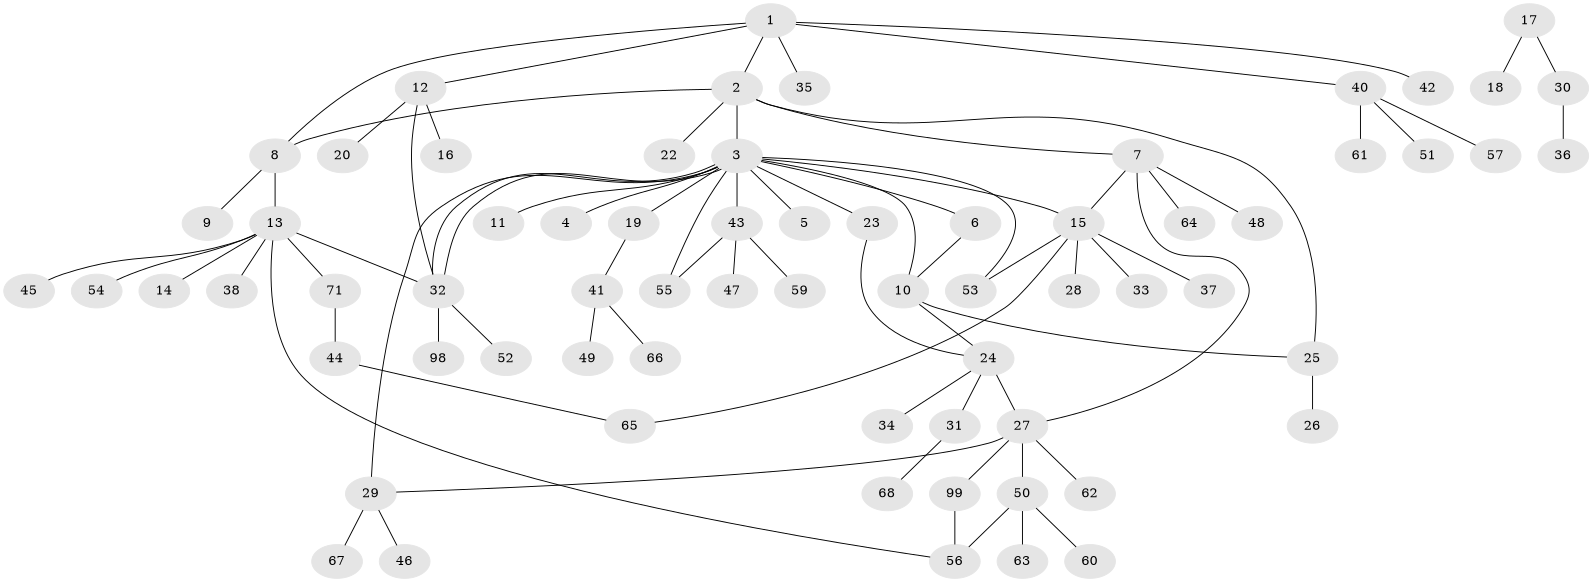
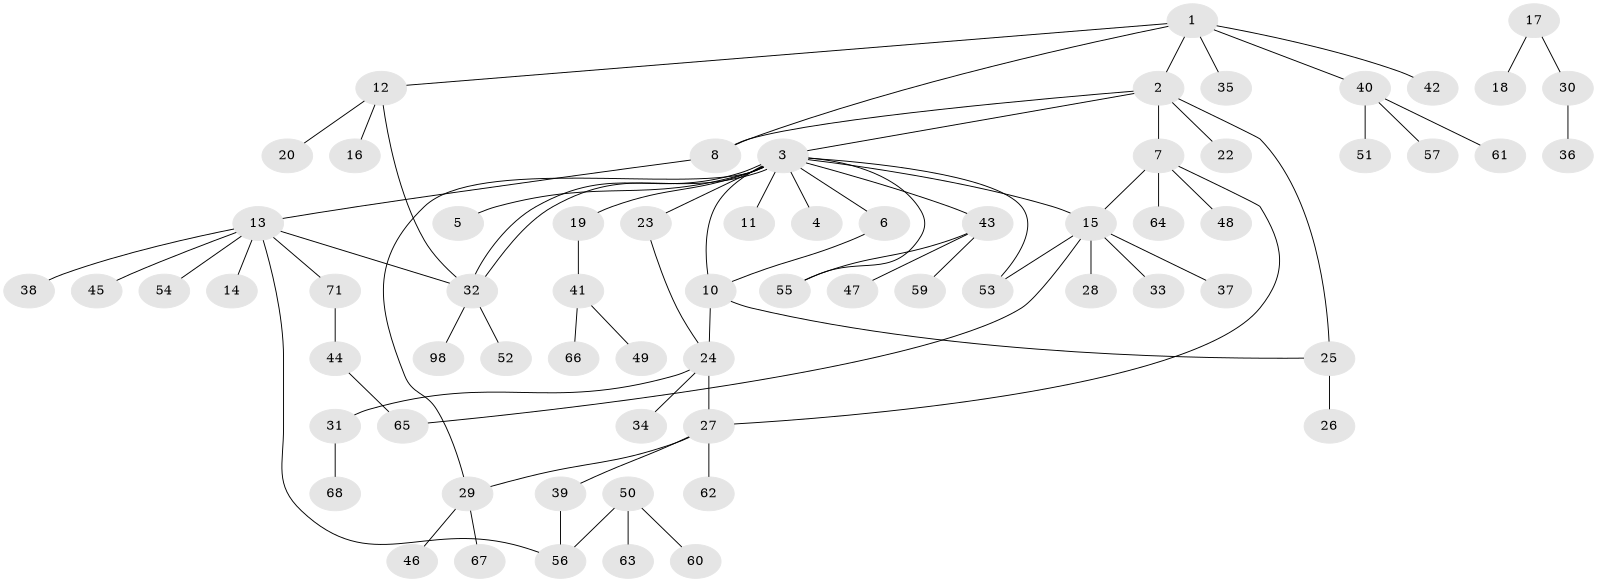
  graph {
    node [color=gray90 style=filled]
    1
    2
    8
    12
    35
    40
    42
    3
    7
    22
    25
-   9
    13
    32
    16
    20
    51
    57
    61
    4
    5
    6
    10
    11
    15
    19
    23
    29
    43
    53
    55
    27
    48
    64
    26
    24
    28
    33
    37
    65
    41
    46
    67
    52
    n45 [label=98]
    47
    59
-   39 [label=99]
+   39
    50
    62
    14
    n52 [label=71]
    38
    45
    54
    56
    34
    31
    17
    18
    30
    44
    36
    49
    66
    68
    60
    63
    1 -- 2
    1 -- 8
    1 -- 12
    1 -- 35
    1 -- 40
    1 -- 42
    2 -- 8
    2 -- 3
    2 -- 7
    2 -- 22
    2 -- 25
-   8 -- 9
    8 -- 13
    12 -- 32
    12 -- 16
    12 -- 20
    40 -- 51
    40 -- 57
    40 -- 61
    3 -- 32
    3 -- 32
    3 -- 4
    3 -- 5
    3 -- 6
    3 -- 10
    3 -- 11
    3 -- 15
    3 -- 19
    3 -- 23
    3 -- 29
    3 -- 43
    3 -- 53
    3 -- 55
    7 -- 15
    7 -- 27
    7 -- 48
    7 -- 64
    25 -- 26
    13 -- 32
    13 -- 14
    13 -- n52
    13 -- 38
    13 -- 45
    13 -- 54
    13 -- 56
    32 -- 52
    32 -- n45
    6 -- 10
    10 -- 25
    10 -- 24
    15 -- 53
    15 -- 28
    15 -- 33
    15 -- 37
    15 -- 65
    19 -- 41
    23 -- 24
    29 -- 46
    29 -- 67
    43 -- 55
    43 -- 47
    43 -- 59
    27 -- 29
    27 -- 39
-   27 -- 50
    27 -- 62
    24 -- 27
    24 -- 34
    24 -- 31
    41 -- 49
    41 -- 66
    39 -- 56
    50 -- 56
    50 -- 60
    50 -- 63
    n52 -- 44
    31 -- 68
    17 -- 18
    17 -- 30
    30 -- 36
    44 -- 65
  }
